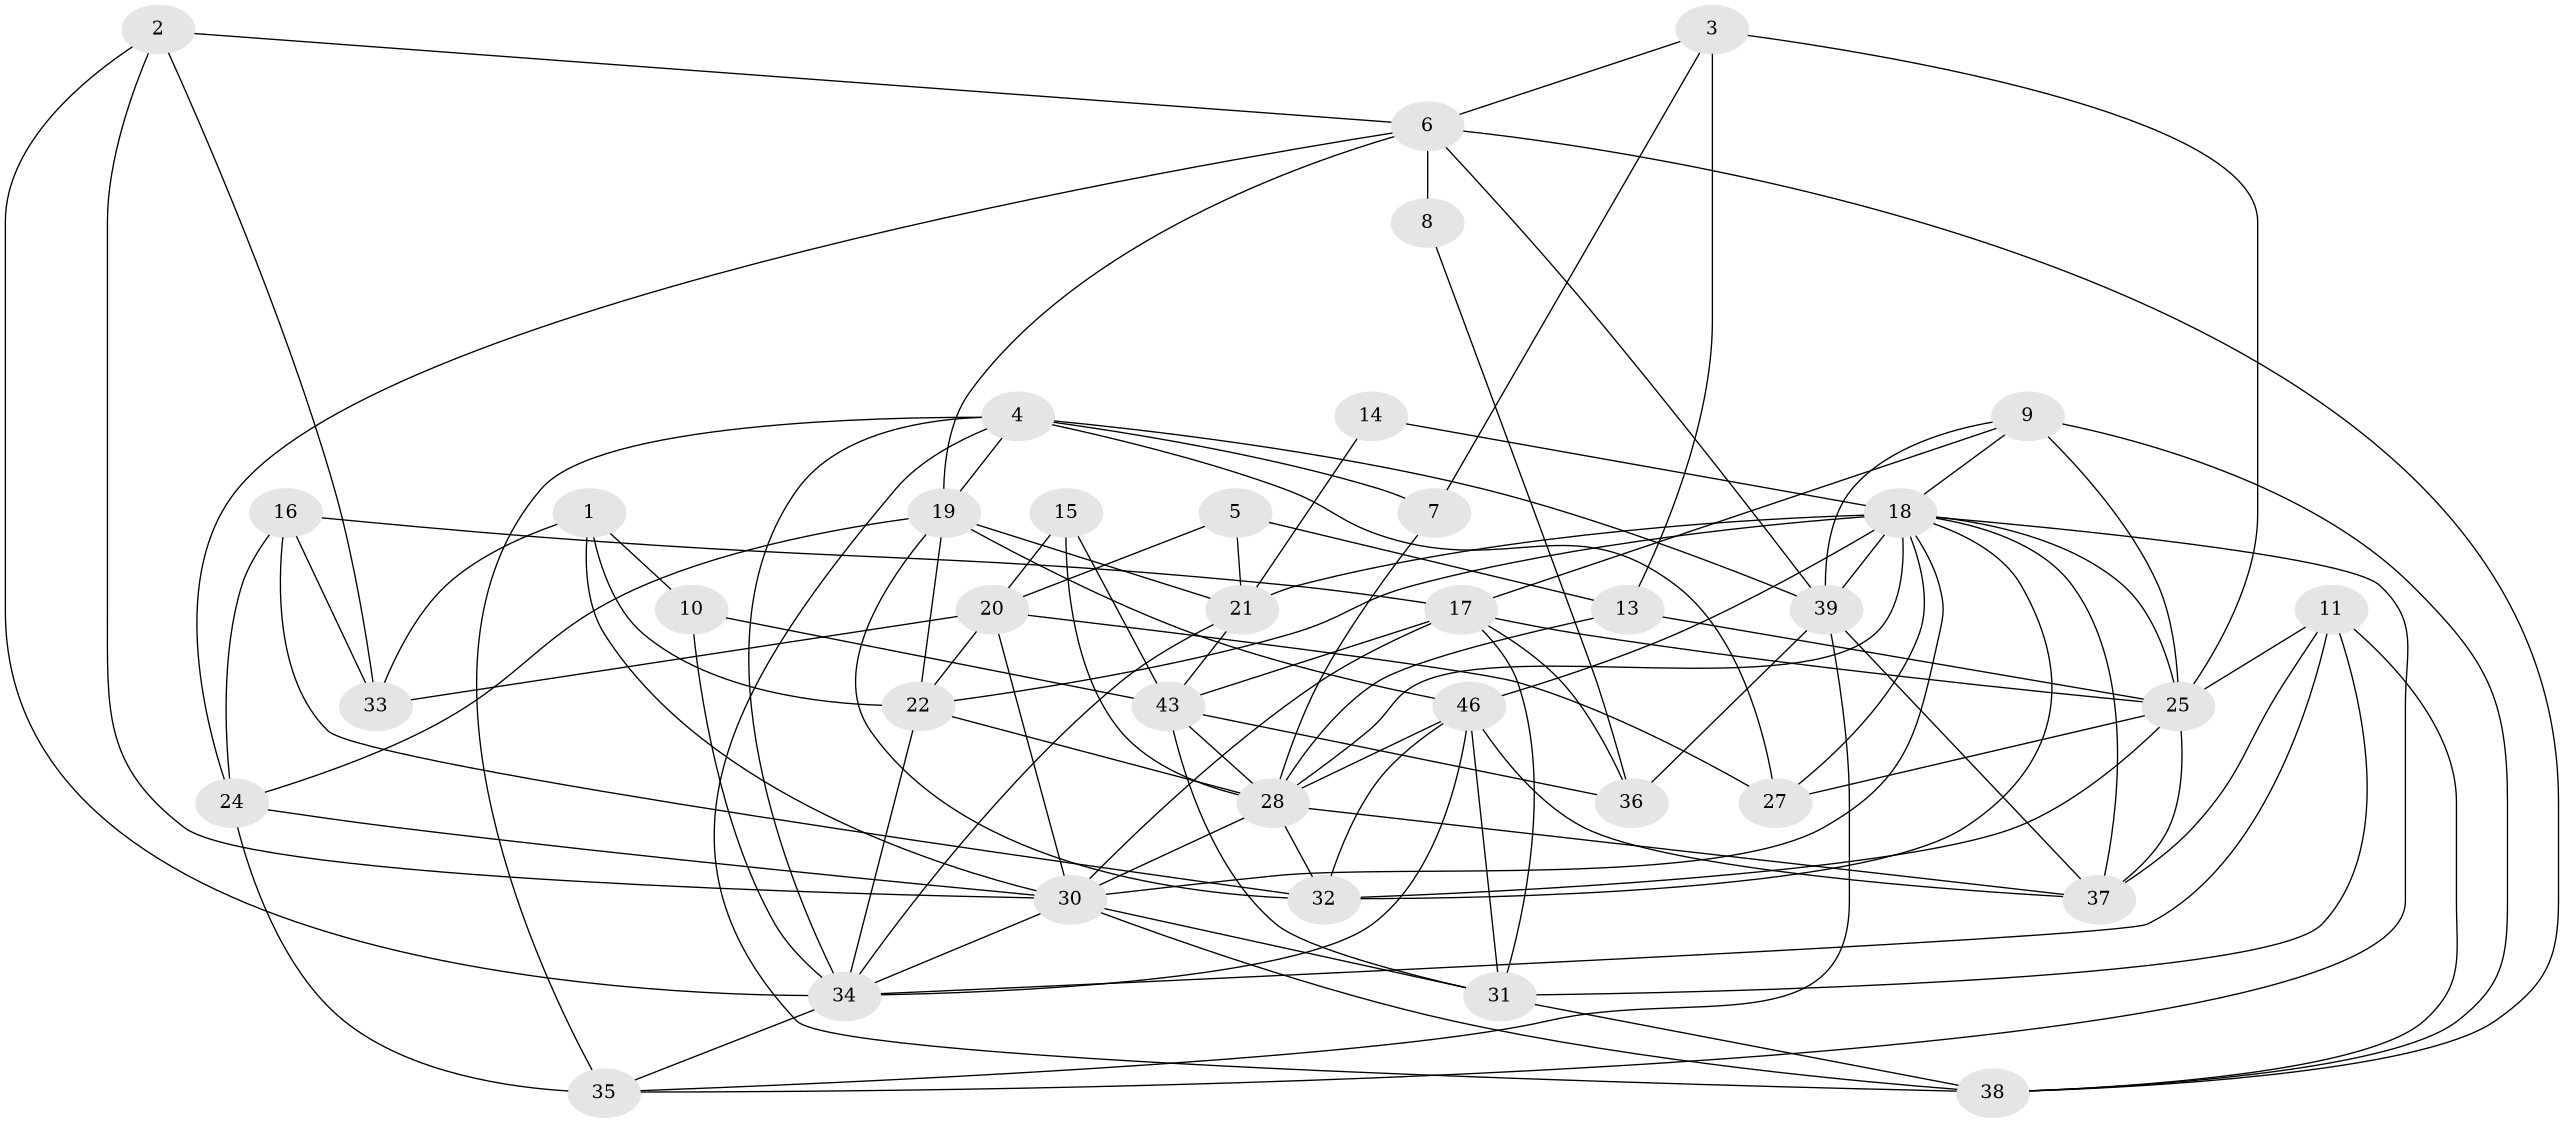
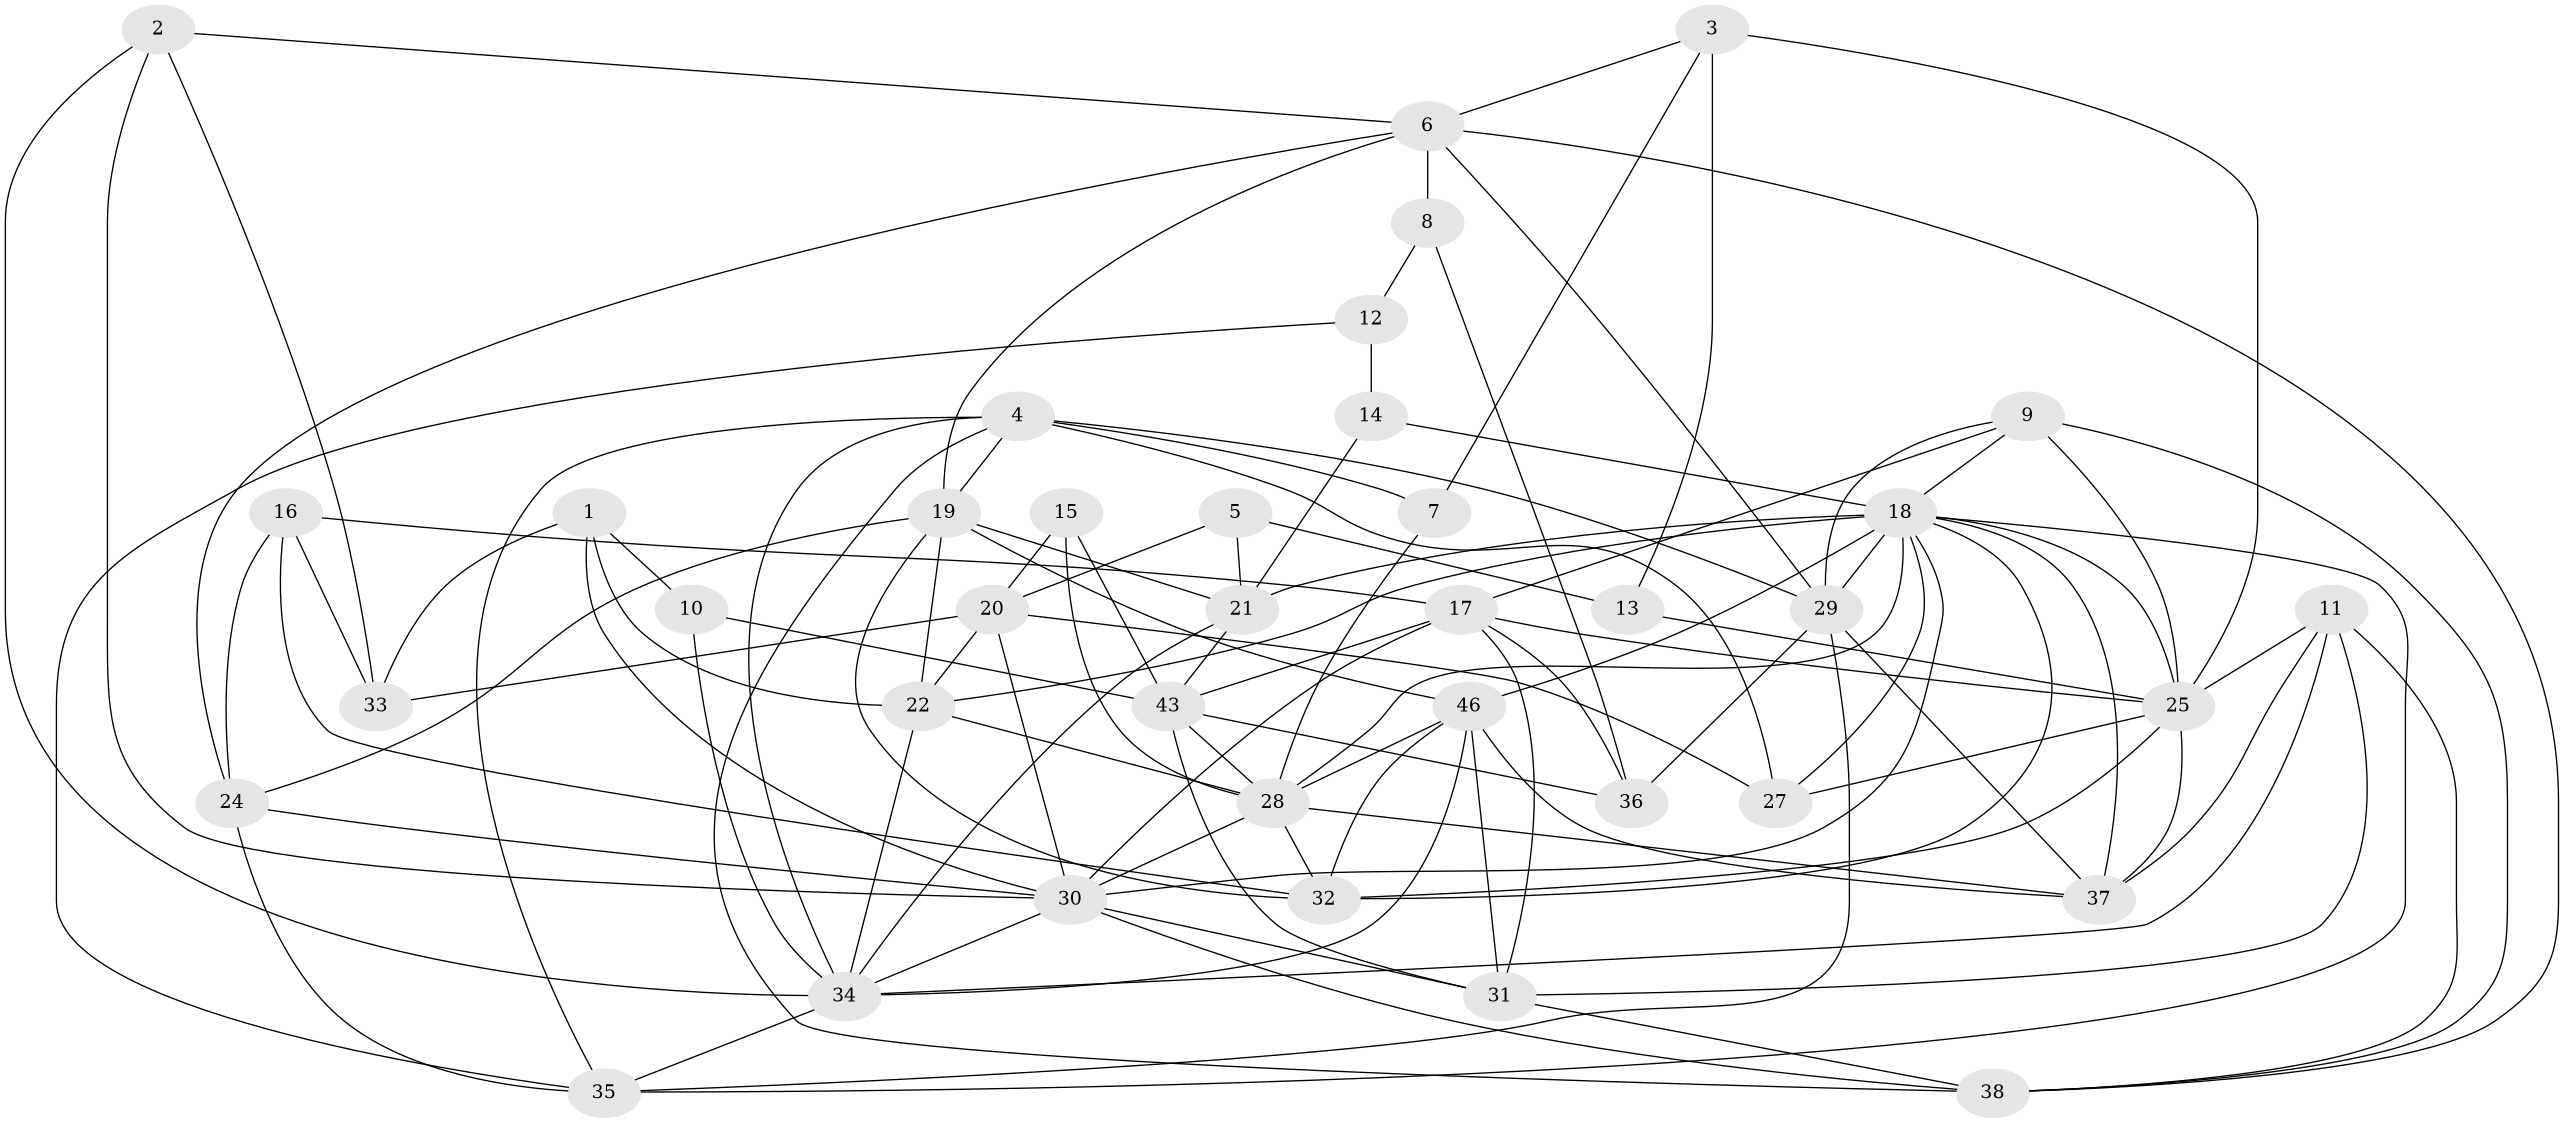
  graph {
    node [color=gray90 style=filled]
    edge [weight=1.0]
    1
    10
    22
    30
    33
    34
    n7 [label=43]
    28
    31
    38
    2
    6
    19
-   29 [label=39]
+   29
    8
    24
    35
    3
    7
    13
    25
    32
    27
    37
    4
    21
    n27 [label=46]
    36
    5
    20
+   12
    14
    9
    17
    18
    11
    15
    16
    1 -- 10
    1 -- 22
    1 -- 30
    1 -- 33
    10 -- 34
    10 -- n7
    22 -- 34
    22 -- 28
    30 -- 34
    30 -- 31
    30 -- 38
    34 -- 35 [weight=2.0]
    n7 -- 28
    n7 -- 31
    n7 -- 36
    28 -- 30
    28 -- 32
    28 -- 37
    31 -- 38
    2 -- 30
    2 -- 33
    2 -- 34
    2 -- 6
    6 -- 38
    6 -- 19
    6 -- 29
    6 -- 8
    6 -- 24
    19 -- 22
    19 -- 24
    19 -- 32
    19 -- 21
    19 -- n27
    29 -- 35
    29 -- 37
    29 -- 36
    8 -- 36
+   8 -- 12
    24 -- 30
    24 -- 35 [weight=2.0]
    3 -- 6
    3 -- 7
    3 -- 13
    3 -- 25 [weight=2.0]
    7 -- 28
-   13 -- 28
    13 -- 25
    25 -- 32 [weight=2.0]
    25 -- 27
    25 -- 37 [weight=2.0]
    4 -- 34
    4 -- 38
    4 -- 19
    4 -- 29
    4 -- 35
    4 -- 7
    4 -- 27
    21 -- 34
    21 -- n7 [weight=2.0]
    n27 -- 34 [weight=2.0]
    n27 -- 28
    n27 -- 31
    n27 -- 32
    n27 -- 37
    5 -- 13
    5 -- 21
    5 -- 20
    20 -- 22
    20 -- 30
    20 -- 33
    20 -- 27
+   12 -- 35
+   12 -- 14 [weight=2.0]
    14 -- 21
    14 -- 18
    9 -- 38
    9 -- 29
    9 -- 25 [weight=2.0]
    9 -- 17
    9 -- 18
    17 -- 30
    17 -- n7 [weight=2.0]
    17 -- 31
    17 -- 25
    17 -- 36
    18 -- 22
    18 -- 30
    18 -- 28
    18 -- 29 [weight=2.0]
    18 -- 35
    18 -- 25
    18 -- 32
    18 -- 27
    18 -- 37
    18 -- 21 [weight=2.0]
    18 -- n27
    11 -- 34
    11 -- 31
    11 -- 38
    11 -- 25
    11 -- 37
    15 -- n7
    15 -- 28 [weight=2.0]
    15 -- 20
    16 -- 33
    16 -- 24
    16 -- 32
    16 -- 17
  }
